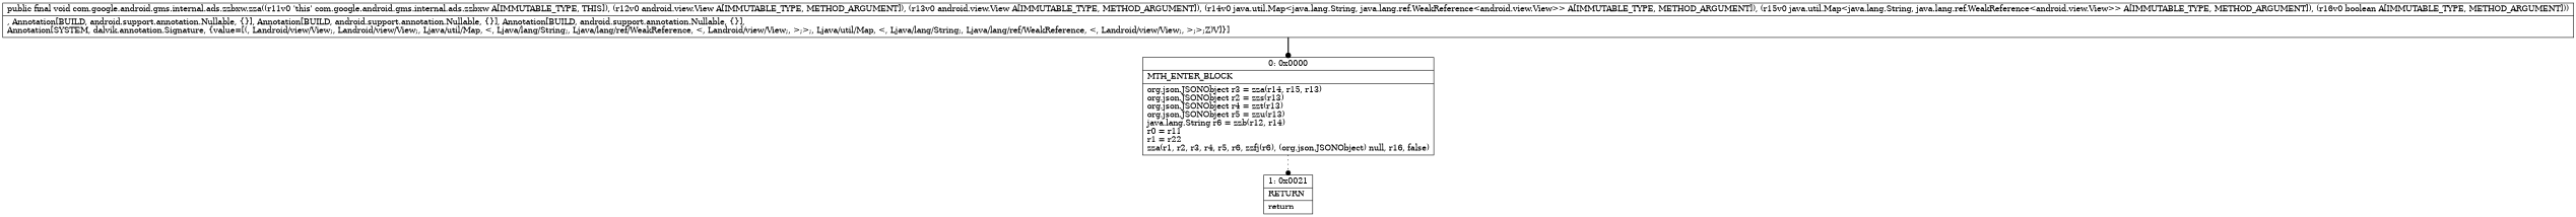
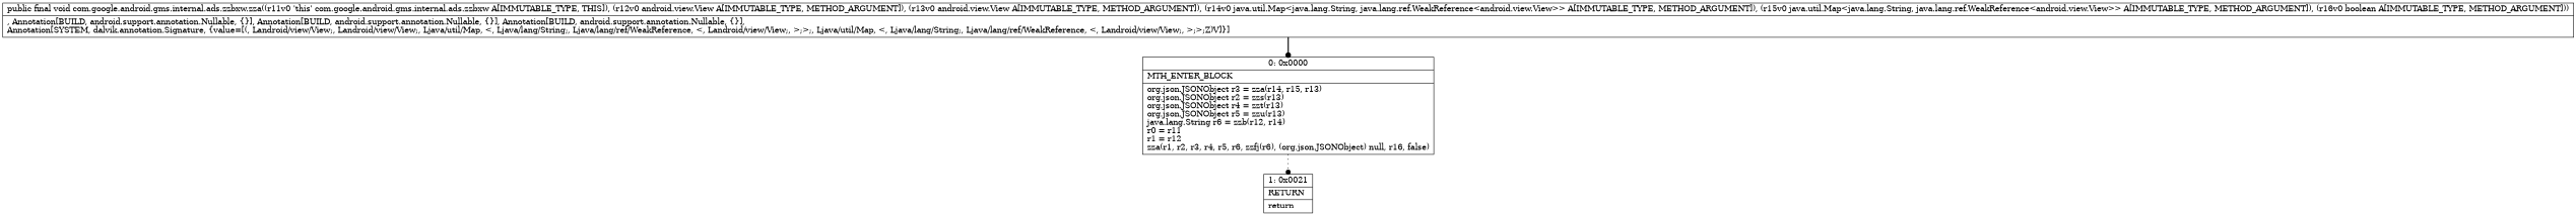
  digraph {
    node [shape=record]
    edge [arrowhead=dot]
-   n1 [label="{0\:\ 0x0000|MTH_ENTER_BLOCK\l|org.json.JSONObject r3 = zza(r14, r15, r13)\lorg.json.JSONObject r2 = zzs(r13)\lorg.json.JSONObject r4 = zzt(r13)\lorg.json.JSONObject r5 = zzu(r13)\ljava.lang.String r6 = zzb(r12, r14)\lr0 = r11\lr1 = r22\lzza(r1, r2, r3, r4, r5, r6, zzfj(r6), (org.json.JSONObject) null, r16, false)\l}"]
+   n1 [label="{0\:\ 0x0000|MTH_ENTER_BLOCK\l|org.json.JSONObject r3 = zza(r14, r15, r13)\lorg.json.JSONObject r2 = zzs(r13)\lorg.json.JSONObject r4 = zzt(r13)\lorg.json.JSONObject r5 = zzu(r13)\ljava.lang.String r6 = zzb(r12, r14)\lr0 = r11\lr1 = r12\lzza(r1, r2, r3, r4, r5, r6, zzfj(r6), (org.json.JSONObject) null, r16, false)\l}"]
    n2 [label="{1\:\ 0x0021|RETURN\l|return\l}"]
    n3 [label="{public final void com.google.android.gms.internal.ads.zzbxw.zza((r11v0 'this' com.google.android.gms.internal.ads.zzbxw A[IMMUTABLE_TYPE, THIS]), (r12v0 android.view.View A[IMMUTABLE_TYPE, METHOD_ARGUMENT]), (r13v0 android.view.View A[IMMUTABLE_TYPE, METHOD_ARGUMENT]), (r14v0 java.util.Map\<java.lang.String, java.lang.ref.WeakReference\<android.view.View\>\> A[IMMUTABLE_TYPE, METHOD_ARGUMENT]), (r15v0 java.util.Map\<java.lang.String, java.lang.ref.WeakReference\<android.view.View\>\> A[IMMUTABLE_TYPE, METHOD_ARGUMENT]), (r16v0 boolean A[IMMUTABLE_TYPE, METHOD_ARGUMENT]))  | , Annotation[BUILD, android.support.annotation.Nullable, \{\}], Annotation[BUILD, android.support.annotation.Nullable, \{\}], Annotation[BUILD, android.support.annotation.Nullable, \{\}], \lAnnotation[SYSTEM, dalvik.annotation.Signature, \{value=[(, Landroid\/view\/View;, Landroid\/view\/View;, Ljava\/util\/Map, \<, Ljava\/lang\/String;, Ljava\/lang\/ref\/WeakReference, \<, Landroid\/view\/View;, \>;\>;, Ljava\/util\/Map, \<, Ljava\/lang\/String;, Ljava\/lang\/ref\/WeakReference, \<, Landroid\/view\/View;, \>;\>;Z)V]\}]\l}"]
    n1 -> n2 [style=dotted]
    n3 -> n1 [style=bold]
  }
